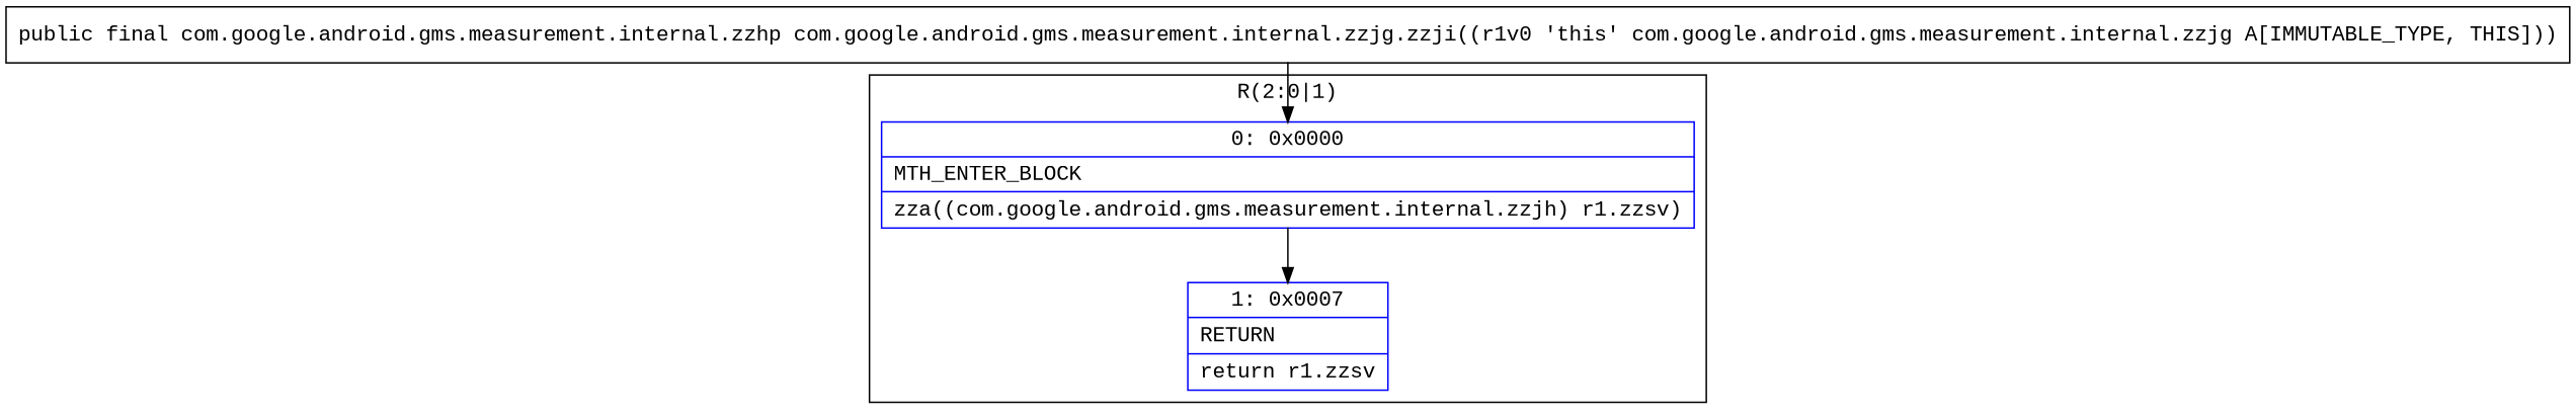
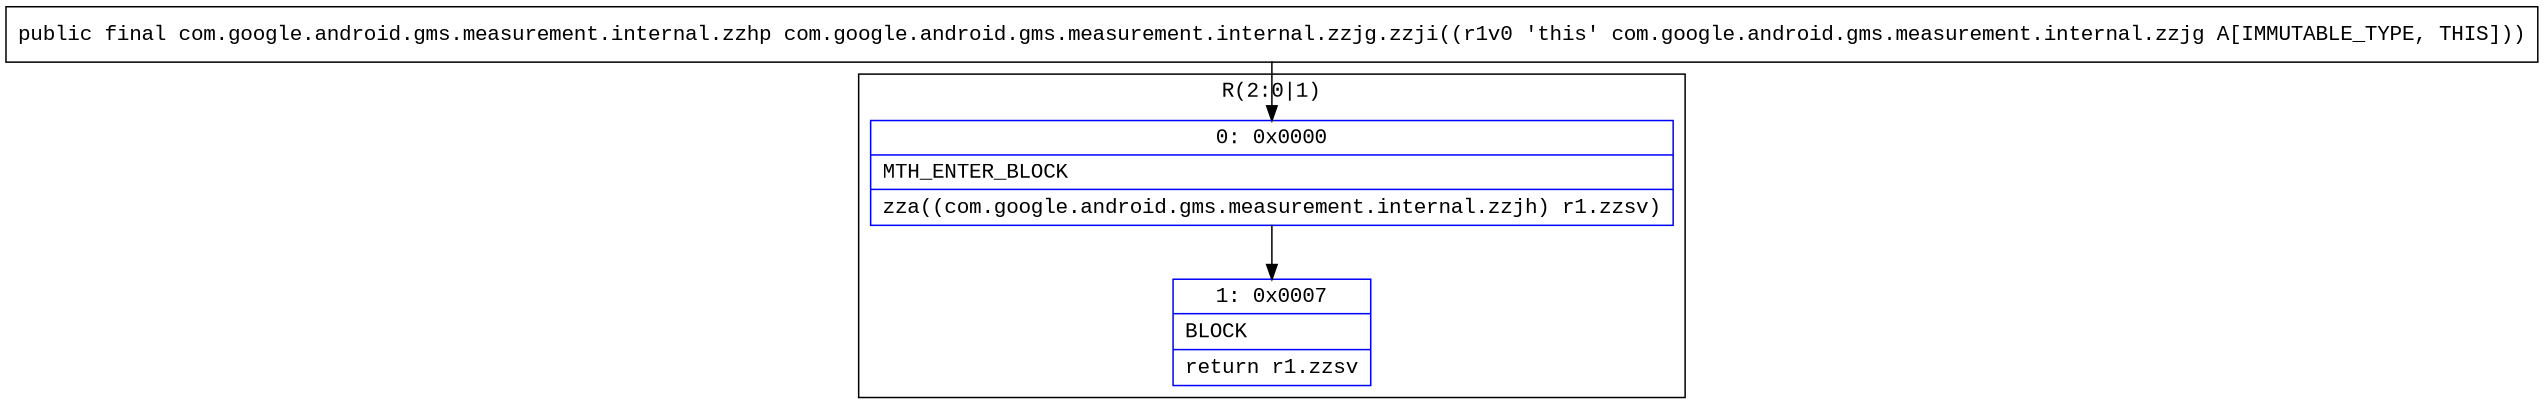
  digraph {
    fontname="Liberation Mono"
    node [color=blue shape=record fontname="Liberation Mono"]
    edge [fontname="Liberation Mono"]
    n1 [label="{0\:\ 0x0000|MTH_ENTER_BLOCK\l|zza((com.google.android.gms.measurement.internal.zzjh) r1.zzsv)\l}"]
-   n2 [label="{1\:\ 0x0007|RETURN\l|return r1.zzsv\l}"]
+   n2 [label="{1\:\ 0x0007|BLOCK\l|return r1.zzsv\l}"]
    n3 [label="{public final com.google.android.gms.measurement.internal.zzhp com.google.android.gms.measurement.internal.zzjg.zzji((r1v0 'this' com.google.android.gms.measurement.internal.zzjg A[IMMUTABLE_TYPE, THIS])) }" color=""]
    subgraph cluster_1 {
      label="R(2:0|1)"
      n1
      n2
    }
    n1 -> n2
    n3 -> n1
  }
